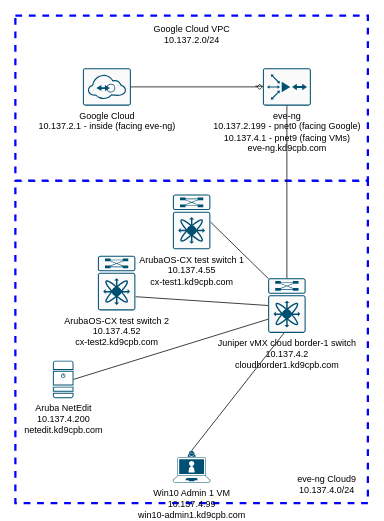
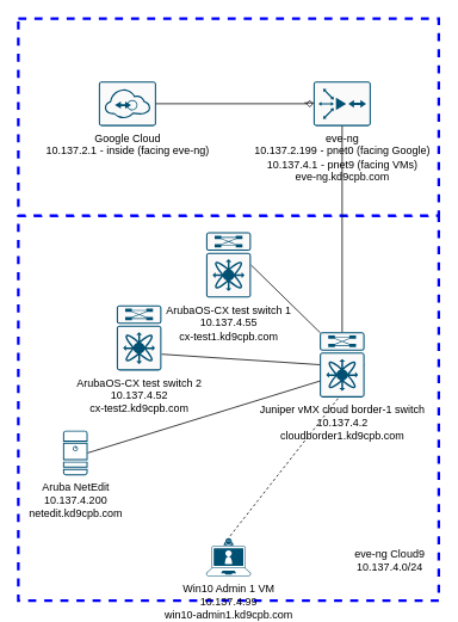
  <mxCell id="0" />
  <mxCell id="1" parent="0" />
  <mxCell id="2" value="" style="whiteSpace=wrap;html=1;dashed=1;strokeWidth=3;strokeColor=#0000FF;" parent="1" vertex="1"><mxGeometry x="20" y="240" width="470" height="430" as="geometry" /></mxCell>
  <mxCell id="3" value="" style="whiteSpace=wrap;html=1;dashed=1;strokeWidth=3;strokeColor=#0000FF;" parent="1" vertex="1"><mxGeometry x="20" y="20" width="470" height="220" as="geometry" /></mxCell>
  <mxCell id="4" value="Win10 Admin 1 VM&lt;br&gt;10.137.4.99&lt;br&gt;win10-admin1.kd9cpb.com" style="points=[[0.13,0.225,0],[0.5,0,0],[0.87,0.225,0],[0.885,0.5,0],[0.985,0.99,0],[0.5,1,0],[0.015,0.99,0],[0.115,0.5,0]];verticalLabelPosition=bottom;html=1;verticalAlign=top;aspect=fixed;align=center;pointerEvents=1;shape=mxgraph.cisco19.laptop_video_client;fillColor=#005073;strokeColor=none;" parent="1" vertex="1"><mxGeometry x="230" y="600" width="50" height="42.5" as="geometry" /></mxCell>
- <mxCell id="5" style="rounded=0;orthogonalLoop=1;jettySize=auto;html=1;exitX=1;exitY=0.5;exitDx=0;exitDy=0;exitPerimeter=0;entryX=0.5;entryY=0;entryDx=0;entryDy=0;entryPerimeter=0;endArrow=none;endFill=0;" parent="1" source="8" target="4" edge="1"><mxGeometry relative="1" as="geometry" /></mxCell>
+ <mxCell id="5" style="rounded=0;orthogonalLoop=1;jettySize=auto;html=1;exitX=1;exitY=0.5;exitDx=0;exitDy=0;exitPerimeter=0;entryX=0.5;entryY=0;entryDx=0;entryDy=0;entryPerimeter=0;endArrow=none;endFill=0;dashed=1;" parent="1" source="8" target="4" edge="1"><mxGeometry relative="1" as="geometry" /></mxCell>
  <mxCell id="6" style="edgeStyle=none;rounded=0;orthogonalLoop=1;jettySize=auto;html=1;exitX=0.015;exitY=0.015;exitDx=0;exitDy=0;exitPerimeter=0;entryX=1;entryY=0.5;entryDx=0;entryDy=0;entryPerimeter=0;endArrow=none;endFill=0;" edge="1" parent="1" source="8" target="18"><mxGeometry relative="1" as="geometry" /></mxCell>
  <mxCell id="7" style="edgeStyle=none;rounded=0;orthogonalLoop=1;jettySize=auto;html=1;exitX=0;exitY=0.5;exitDx=0;exitDy=0;exitPerimeter=0;entryX=1;entryY=0.75;entryDx=0;entryDy=0;entryPerimeter=0;endArrow=none;endFill=0;" edge="1" parent="1" source="8" target="19"><mxGeometry relative="1" as="geometry" /></mxCell>
  <mxCell id="8" value="Juniper vMX cloud border-1 switch&lt;br&gt;10.137.4.2&lt;br&gt;cloudborder1.kd9cpb.com" style="points=[[0.015,0.015,0],[0.985,0.015,0],[0.985,0.985,0],[0.015,0.985,0],[0.25,0,0],[0.5,0,0],[0.75,0,0],[1,0.25,0],[1,0.5,0],[1,0.75,0],[0.75,1,0],[0.5,1,0],[0.25,1,0],[0,0.75,0],[0,0.5,0],[0,0.25,0]];verticalLabelPosition=bottom;html=1;verticalAlign=top;aspect=fixed;align=center;pointerEvents=1;shape=mxgraph.cisco19.rect;prIcon=nexus_7k;fillColor=#FAFAFA;strokeColor=#005073;" parent="1" vertex="1"><mxGeometry x="357" y="370" width="50" height="73" as="geometry" /></mxCell>
  <mxCell id="9" style="rounded=0;orthogonalLoop=1;jettySize=auto;html=1;exitX=1;exitY=0.5;exitDx=0;exitDy=0;exitPerimeter=0;endArrow=none;endFill=0;" parent="1" source="12" edge="1"><mxGeometry relative="1" as="geometry"><mxPoint x="340" y="114" as="targetPoint" /></mxGeometry></mxCell>
  <mxCell id="10" value="Google Cloud&lt;br&gt;10.137.2.1 - inside (facing eve-ng)" style="points=[[0.015,0.015,0],[0.985,0.015,0],[0.985,0.985,0],[0.015,0.985,0],[0.25,0,0],[0.5,0,0],[0.75,0,0],[1,0.25,0],[1,0.5,0],[1,0.75,0],[0.75,1,0],[0.5,1,0],[0.25,1,0],[0,0.75,0],[0,0.5,0],[0,0.25,0]];verticalLabelPosition=bottom;html=1;verticalAlign=top;aspect=fixed;align=center;pointerEvents=1;shape=mxgraph.cisco19.rect;prIcon=nexus_1010;fillColor=#FAFAFA;strokeColor=#005073;" parent="1" vertex="1"><mxGeometry x="110" y="90" width="64" height="50" as="geometry" /></mxCell>
- <mxCell id="11" value="Google Cloud VPC&lt;br&gt;10.137.2.0/24" style="text;html=1;align=center;verticalAlign=middle;resizable=0;points=[];autosize=1;" parent="1" vertex="1"><mxGeometry x="195" y="30" width="120" height="30" as="geometry" /></mxCell>
  <mxCell id="12" value="eve-ng&lt;br&gt;10.137.2.199 - pnet0 (facing Google)&lt;br&gt;10.137.4.1 - pnet9 (facing VMs)&lt;br&gt;eve-ng.kd9cpb.com" style="points=[[0.015,0.015,0],[0.985,0.015,0],[0.985,0.985,0],[0.015,0.985,0],[0.25,0,0],[0.5,0,0],[0.75,0,0],[1,0.25,0],[1,0.5,0],[1,0.75,0],[0.75,1,0],[0.5,1,0],[0.25,1,0],[0,0.75,0],[0,0.5,0],[0,0.25,0]];verticalLabelPosition=bottom;html=1;verticalAlign=top;aspect=fixed;align=center;pointerEvents=1;shape=mxgraph.cisco19.rect;prIcon=router_with_firewall2;fillColor=#FAFAFA;strokeColor=#005073;" parent="1" vertex="1"><mxGeometry x="350" y="90" width="64" height="50" as="geometry" /></mxCell>
  <mxCell id="13" style="rounded=0;orthogonalLoop=1;jettySize=auto;html=1;exitX=1;exitY=0.5;exitDx=0;exitDy=0;exitPerimeter=0;endArrow=diamond;endFill=0;" parent="1" source="10" target="12" edge="1"><mxGeometry relative="1" as="geometry"><mxPoint x="174" y="115" as="sourcePoint" /><mxPoint x="340" y="114" as="targetPoint" /></mxGeometry></mxCell>
  <mxCell id="14" style="rounded=0;orthogonalLoop=1;jettySize=auto;html=1;exitX=0.5;exitY=1;exitDx=0;exitDy=0;exitPerimeter=0;endArrow=none;endFill=0;entryX=0.5;entryY=0;entryDx=0;entryDy=0;entryPerimeter=0;" parent="1" source="12" target="8" edge="1"><mxGeometry relative="1" as="geometry"><mxPoint x="184" y="18" as="sourcePoint" /><mxPoint x="360" y="18" as="targetPoint" /></mxGeometry></mxCell>
- <mxCell id="15" value="eve-ng Cloud9&lt;br&gt;10.137.4.0/24" style="text;html=1;align=center;verticalAlign=middle;resizable=0;points=[];autosize=1;" parent="1" vertex="1"><mxGeometry x="390" y="630" width="90" height="30" as="geometry" /></mxCell>
+ <mxCell id="15" value="eve-ng Cloud9&lt;br&gt;10.137.4.0/24" style="text;html=1;align=center;verticalAlign=middle;resizable=0;points=[];autosize=1;" parent="1" vertex="1"><mxGeometry x="390" y="610" width="90" height="30" as="geometry" /></mxCell>
  <mxCell id="16" value="Aruba NetEdit&lt;br&gt;10.137.4.200&lt;br&gt;netedit.kd9cpb.com" style="points=[[0.015,0.015,0],[0.985,0.015,0],[0.985,0.985,0],[0.015,0.985,0],[0.25,0,0],[0.5,0,0],[0.75,0,0],[1,0.25,0],[1,0.5,0],[1,0.75,0],[0.75,1,0],[0.5,1,0],[0.25,1,0],[0,0.75,0],[0,0.5,0],[0,0.25,0]];verticalLabelPosition=bottom;html=1;verticalAlign=top;aspect=fixed;align=center;pointerEvents=1;shape=mxgraph.cisco19.server;fillColor=#005073;strokeColor=none;" parent="1" vertex="1"><mxGeometry x="70" y="480" width="27.5" height="50" as="geometry" /></mxCell>
  <mxCell id="17" style="edgeStyle=none;rounded=0;orthogonalLoop=1;jettySize=auto;html=1;exitX=1;exitY=0.5;exitDx=0;exitDy=0;exitPerimeter=0;endArrow=none;endFill=0;entryX=0;entryY=0.75;entryDx=0;entryDy=0;entryPerimeter=0;" parent="1" source="16" target="8" edge="1"><mxGeometry relative="1" as="geometry"><mxPoint x="-185" y="404" as="targetPoint" /><mxPoint x="-320" y="416.5" as="sourcePoint" /></mxGeometry></mxCell>
  <mxCell id="18" value="ArubaOS-CX test switch 1&lt;br&gt;10.137.4.55&lt;br&gt;cx-test1.kd9cpb.com" style="points=[[0.015,0.015,0],[0.985,0.015,0],[0.985,0.985,0],[0.015,0.985,0],[0.25,0,0],[0.5,0,0],[0.75,0,0],[1,0.25,0],[1,0.5,0],[1,0.75,0],[0.75,1,0],[0.5,1,0],[0.25,1,0],[0,0.75,0],[0,0.5,0],[0,0.25,0]];verticalLabelPosition=bottom;html=1;verticalAlign=top;aspect=fixed;align=center;pointerEvents=1;shape=mxgraph.cisco19.rect;prIcon=nexus_7k;fillColor=#FAFAFA;strokeColor=#005073;" vertex="1" parent="1"><mxGeometry x="230" y="258.5" width="50" height="73" as="geometry" /></mxCell>
  <mxCell id="19" value="ArubaOS-CX test switch 2&lt;br&gt;10.137.4.52&lt;br&gt;cx-test2.kd9cpb.com" style="points=[[0.015,0.015,0],[0.985,0.015,0],[0.985,0.985,0],[0.015,0.985,0],[0.25,0,0],[0.5,0,0],[0.75,0,0],[1,0.25,0],[1,0.5,0],[1,0.75,0],[0.75,1,0],[0.5,1,0],[0.25,1,0],[0,0.75,0],[0,0.5,0],[0,0.25,0]];verticalLabelPosition=bottom;html=1;verticalAlign=top;aspect=fixed;align=center;pointerEvents=1;shape=mxgraph.cisco19.rect;prIcon=nexus_7k;fillColor=#FAFAFA;strokeColor=#005073;" vertex="1" parent="1"><mxGeometry x="130" y="340" width="50" height="73" as="geometry" /></mxCell>
